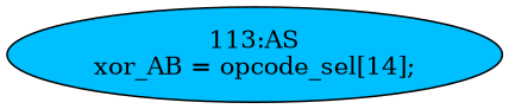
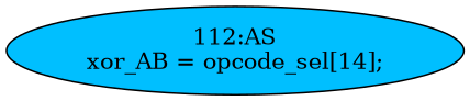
  strict digraph {
    rankdir=LR
-   n1 [ast="<pyverilog.vparser.ast.Assign object at 0x7f7a879fb850>" def_var="['xor_AB']" fillcolor=deepskyblue label="113:AS\nxor_AB = opcode_sel[14];" statements="[]" style=filled typ=Assign use_var="['opcode_sel']"]
+   n1 [ast="<pyverilog.vparser.ast.Assign object at 0x7f7a879fb850>" def_var="['xor_AB']" fillcolor=deepskyblue label="112:AS\nxor_AB = opcode_sel[14];" statements="[]" style=filled typ=Assign use_var="['opcode_sel']"]
  }
